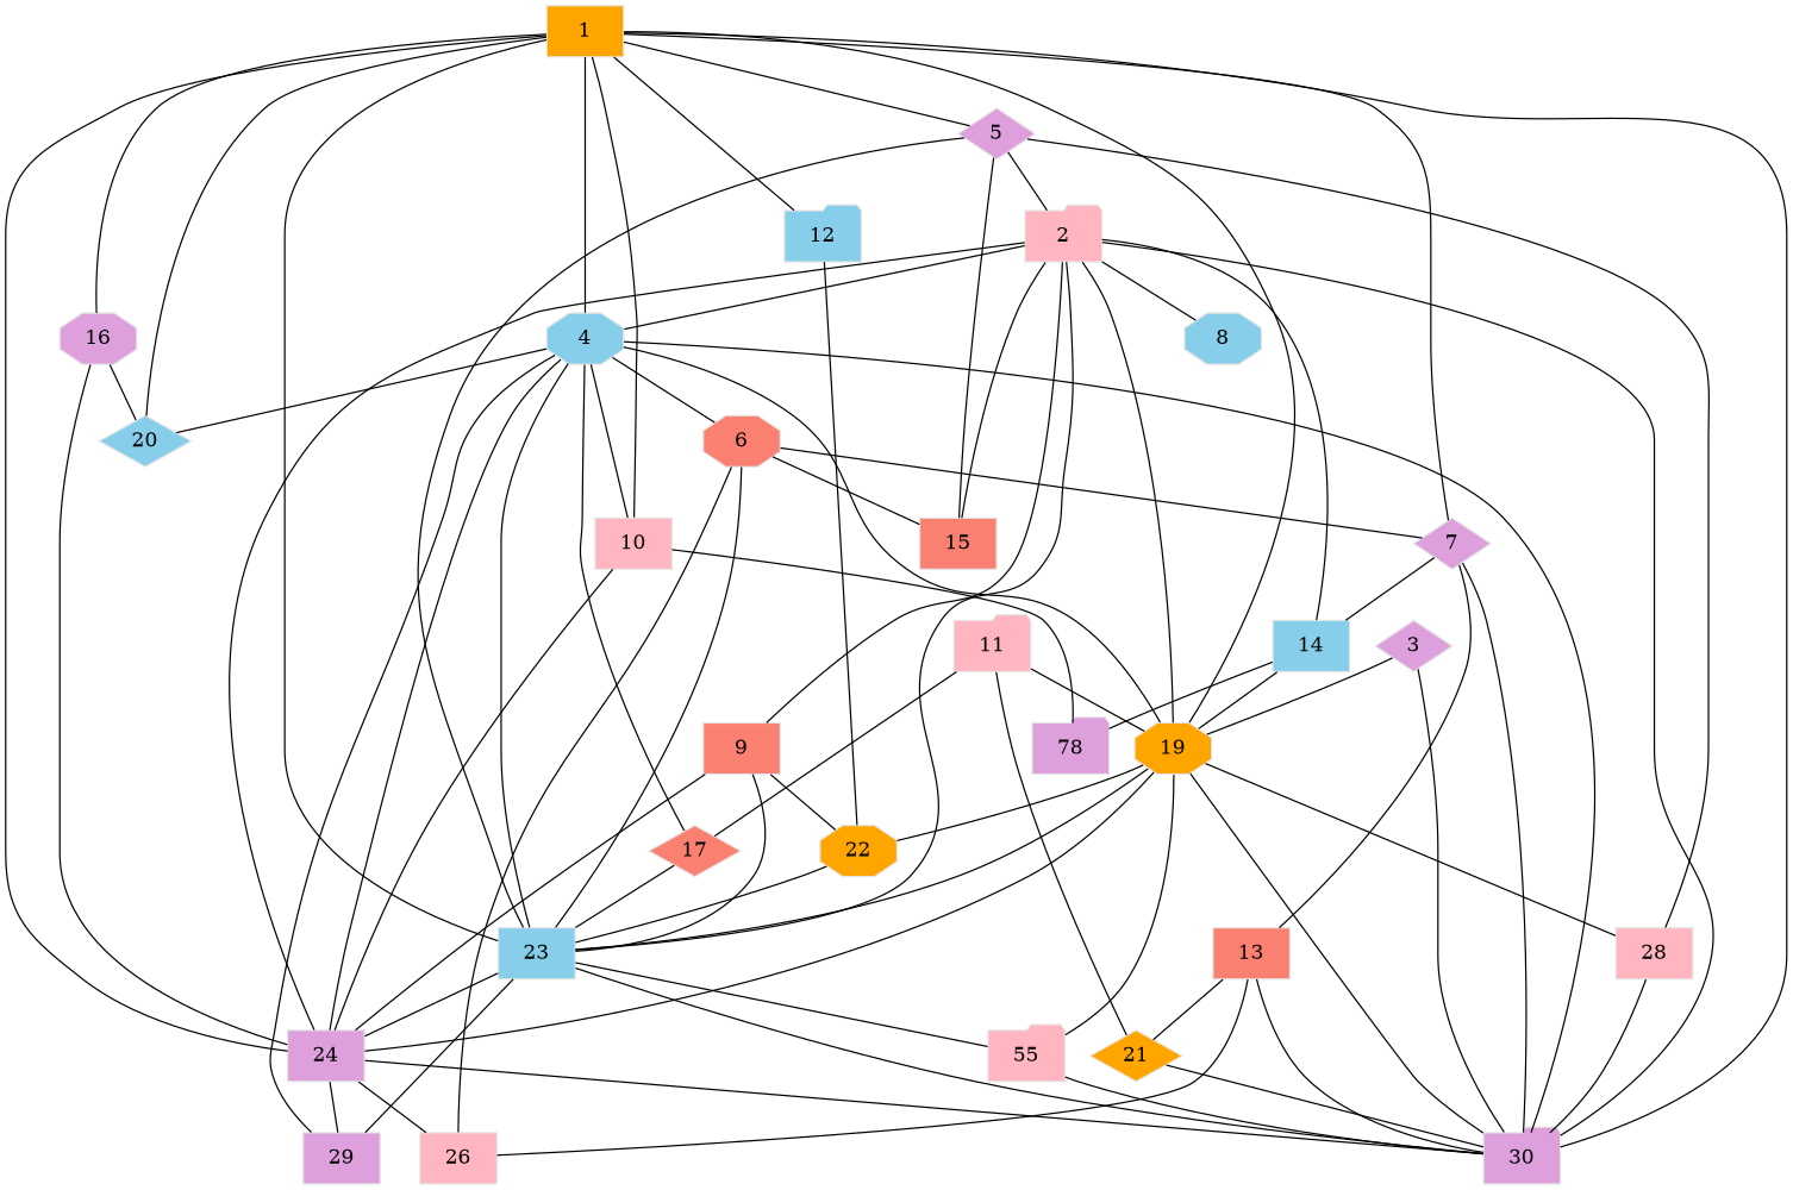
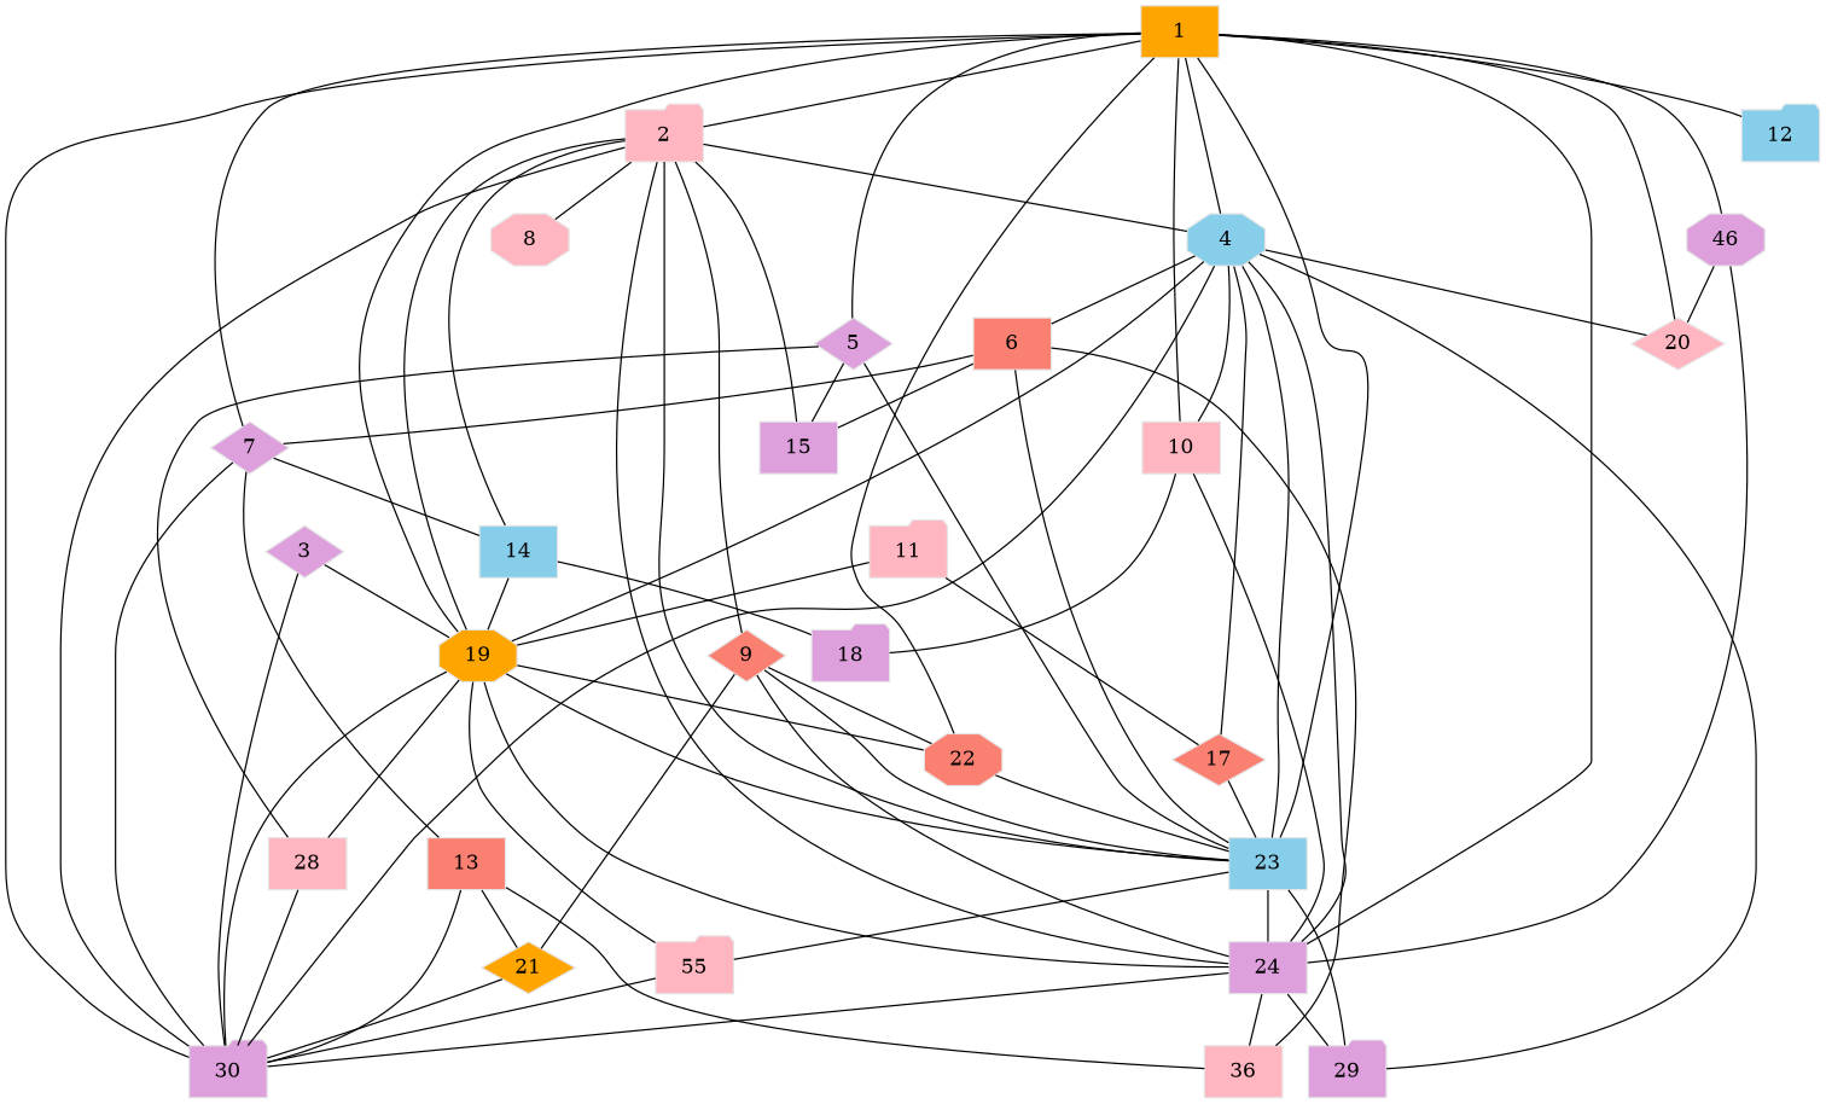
  graph {
    node [color=gray90 fillcolor=lightpink shape=box style=filled]
    edge [weight=1.0]
    1 [fillcolor=orange]
    2 [shape=folder]
    4 [fillcolor=skyblue shape=octagon]
    5 [fillcolor=plum shape=diamond]
    7 [fillcolor=plum shape=diamond]
    10
    12 [fillcolor=skyblue shape=folder]
-   16 [fillcolor=plum shape=octagon]
+   16 [fillcolor=plum shape=octagon label=46]
    19 [fillcolor=orange shape=octagon]
-   20 [fillcolor=skyblue shape=diamond]
+   20 [shape=diamond]
    23 [fillcolor=skyblue]
    24 [fillcolor=plum]
    30 [fillcolor=plum shape=folder]
-   8 [fillcolor=skyblue shape=octagon]
-   9 [fillcolor=salmon]
+   8 [shape=octagon]
+   9 [fillcolor=salmon shape=diamond]
    14 [fillcolor=skyblue]
-   15 [fillcolor=salmon]
-   6 [fillcolor=salmon shape=octagon]
+   15 [fillcolor=plum]
+   6 [fillcolor=salmon]
    17 [fillcolor=salmon shape=diamond]
-   29 [fillcolor=plum]
+   29 [fillcolor=plum shape=folder]
    28
    13 [fillcolor=salmon]
-   18 [fillcolor=plum shape=folder label=78]
-   22 [fillcolor=orange shape=octagon]
+   18 [fillcolor=plum shape=folder]
+   22 [fillcolor=salmon shape=octagon]
    n25 [label=55 shape=folder]
-   26
+   26 [label=36]
    21 [fillcolor=orange shape=diamond]
    3 [fillcolor=plum shape=diamond]
    11 [shape=folder]
-   5 -- 2 [weight=2.0]
+   1 -- 2 [weight=2.0]
    1 -- 4 [weight=4.0]
    1 -- 5
    1 -- 7
    1 -- 10
    1 -- 12
    1 -- 16
    1 -- 19 [weight=3.0]
    1 -- 20
    1 -- 23 [weight=4.0]
    1 -- 24 [weight=2.0]
    1 -- 30 [weight=4.0]
    2 -- 4 [weight=2.0]
    2 -- 19
    2 -- 23 [weight=3.0]
    2 -- 24
    2 -- 30
    2 -- 8
    2 -- 9
    2 -- 14
    2 -- 15
    4 -- 10
    4 -- 19 [weight=3.0]
    4 -- 20
    4 -- 23 [weight=5.0]
    4 -- 24 [weight=2.0]
    4 -- 30 [weight=2.0]
    4 -- 6
    4 -- 17
    4 -- 29
    5 -- 23
    5 -- 15
    5 -- 28
    7 -- 30 [weight=2.0]
    7 -- 14
    7 -- 13
    10 -- 24
    10 -- 18
-   12 -- 22
+   1 -- 22
    16 -- 20
    16 -- 24
    19 -- 23 [weight=2.0]
    19 -- 24
    19 -- 30
    19 -- 28
    19 -- 22
    19 -- n25
    23 -- 24 [weight=3.0]
-   23 -- 30 [weight=2.0]
    23 -- 29 [weight=2.0]
    23 -- n25
    24 -- 30
    24 -- 29
    24 -- 26
    9 -- 23
    9 -- 24
    9 -- 22 [weight=2.0]
-   11 -- 21
+   9 -- 21
    14 -- 19
    14 -- 18
    6 -- 7
    6 -- 23
    6 -- 15
    6 -- 26
    17 -- 23 [weight=2.0]
    28 -- 30 [weight=2.0]
    13 -- 30
    13 -- 26
    13 -- 21
    22 -- 23
    n25 -- 30
    21 -- 30
    3 -- 19
    3 -- 30
    11 -- 19
    11 -- 17
  }
